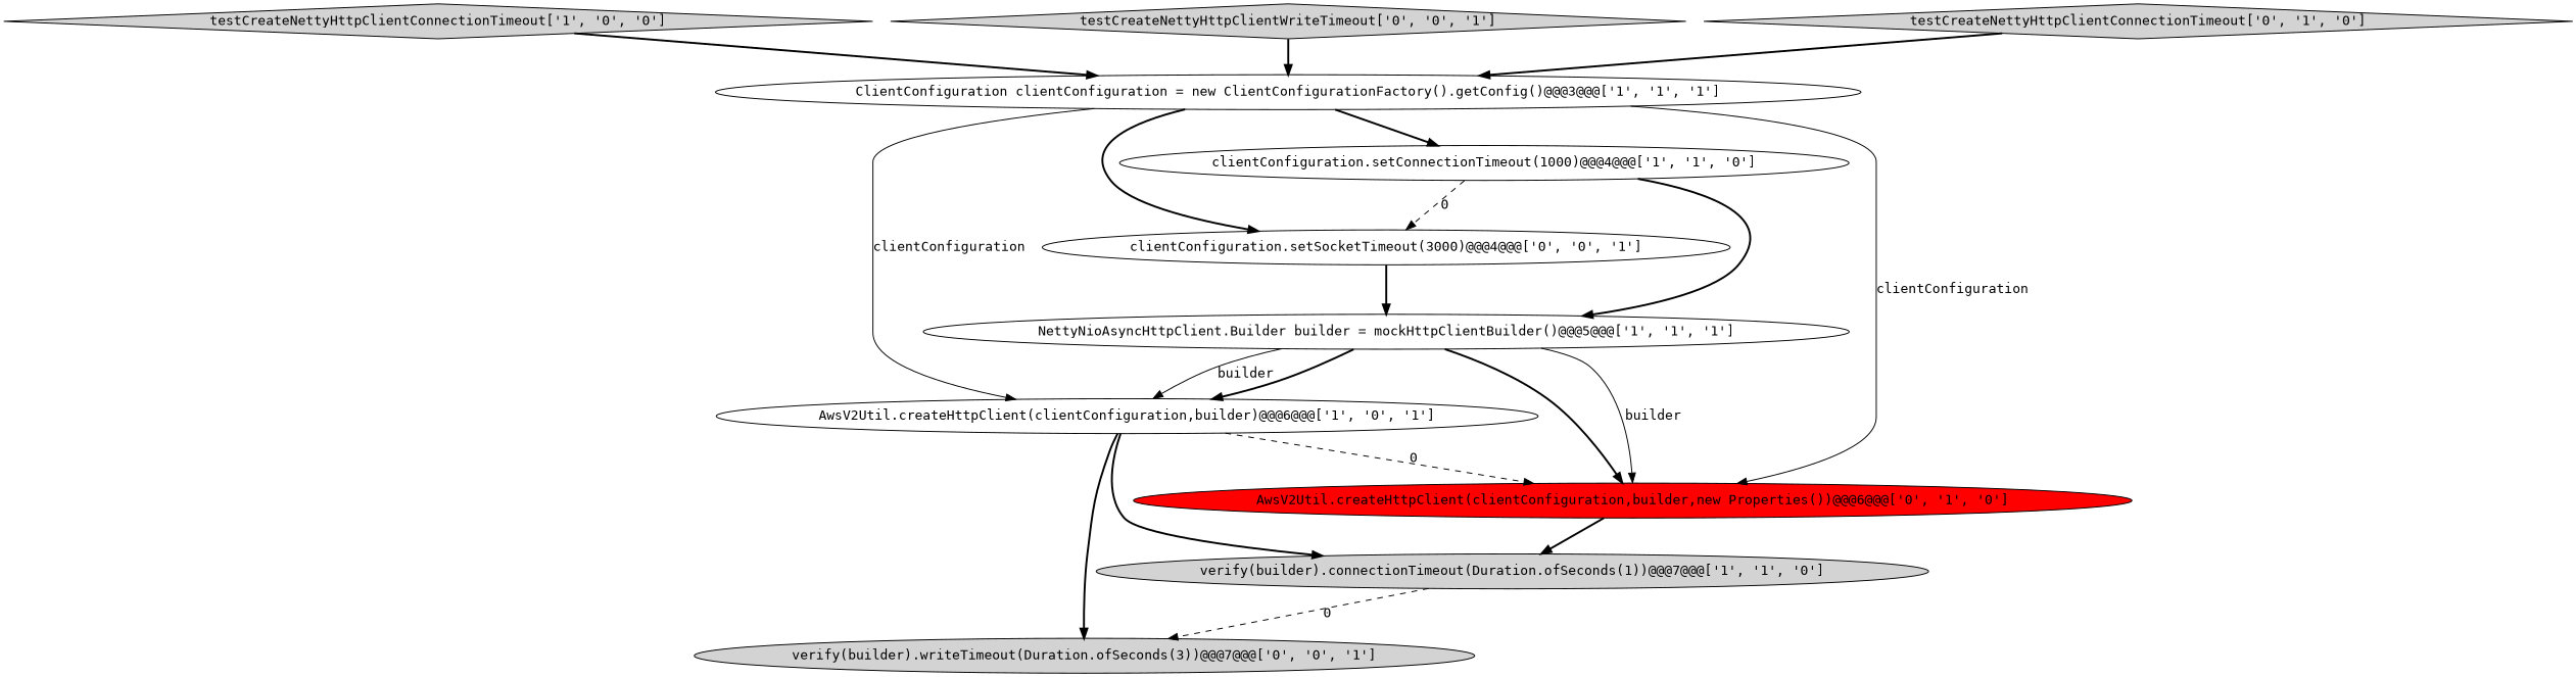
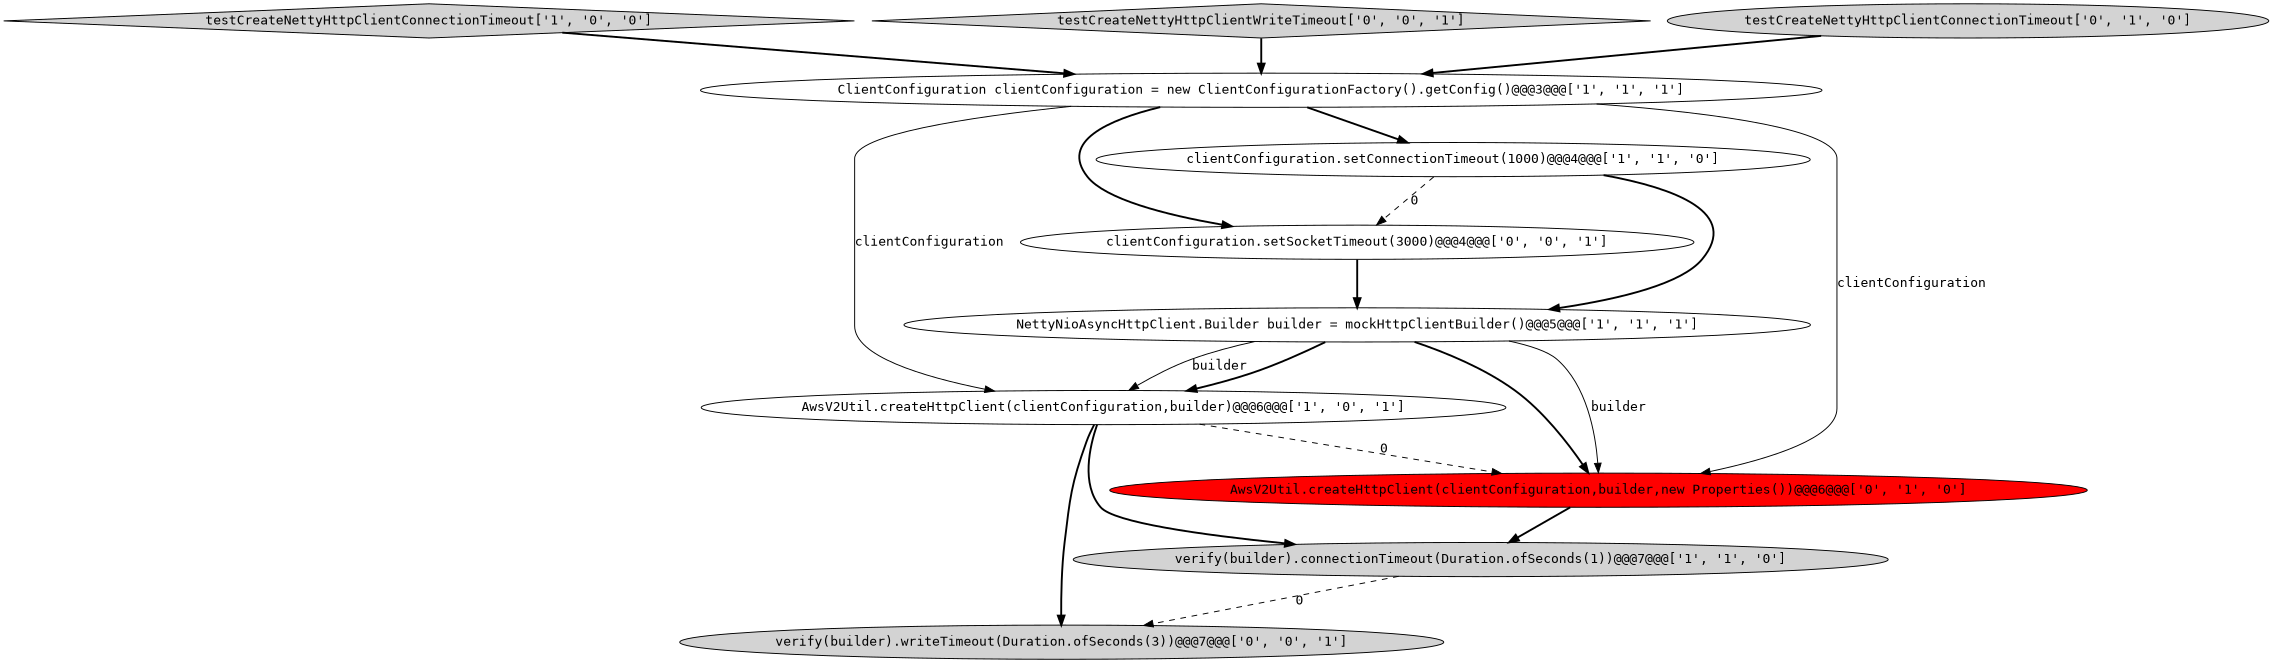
  digraph {
    fontname="DejaVu Sans Mono"
    node [fillcolor=white shape=ellipse style=filled fontname="DejaVu Sans Mono"]
    edge [style=bold fontname="DejaVu Sans Mono"]
    n1 [label="NettyNioAsyncHttpClient.Builder builder = mockHttpClientBuilder()@@@5@@@['1', '1', '1']"]
    n2 [label="AwsV2Util.createHttpClient(clientConfiguration,builder)@@@6@@@['1', '0', '1']"]
    n3 [fillcolor=red label="AwsV2Util.createHttpClient(clientConfiguration,builder,new Properties())@@@6@@@['0', '1', '0']"]
    n4 [fillcolor=lightgray label="verify(builder).writeTimeout(Duration.ofSeconds(3))@@@7@@@['0', '0', '1']"]
    n5 [label="clientConfiguration.setConnectionTimeout(1000)@@@4@@@['1', '1', '0']"]
    n6 [label="clientConfiguration.setSocketTimeout(3000)@@@4@@@['0', '0', '1']"]
    n7 [fillcolor=lightgray label="testCreateNettyHttpClientConnectionTimeout['1', '0', '0']" shape=diamond]
    n8 [label="ClientConfiguration clientConfiguration = new ClientConfigurationFactory().getConfig()@@@3@@@['1', '1', '1']"]
    n9 [fillcolor=lightgray label="testCreateNettyHttpClientWriteTimeout['0', '0', '1']" shape=diamond]
-   n10 [fillcolor=lightgray label="testCreateNettyHttpClientConnectionTimeout['0', '1', '0']" shape=diamond]
+   n10 [fillcolor=lightgray label="testCreateNettyHttpClientConnectionTimeout['0', '1', '0']"]
    n11 [fillcolor=lightgray label="verify(builder).connectionTimeout(Duration.ofSeconds(1))@@@7@@@['1', '1', '0']"]
    n1 -> n2
    n1 -> n2 [label=builder style=solid]
    n1 -> n3 [label=builder style=solid]
    n1 -> n3
    n2 -> n3 [label=0 style=dashed]
    n2 -> n4
    n2 -> n11
    n3 -> n11
    n5 -> n1
    n5 -> n6 [label=0 style=dashed]
    n6 -> n1
    n7 -> n8
    n8 -> n2 [label=clientConfiguration style=solid]
    n8 -> n3 [label=clientConfiguration style=solid]
    n8 -> n5
    n8 -> n6
    n9 -> n8
    n10 -> n8
    n11 -> n4 [label=0 style=dashed]
  }
